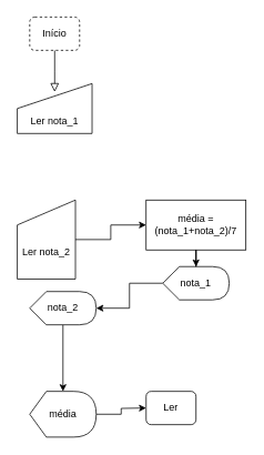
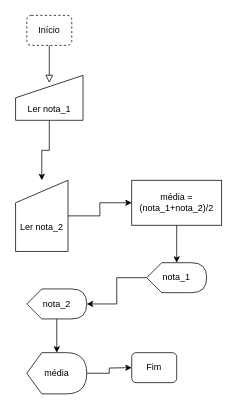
  <mxCell id="0" />
  <mxCell id="1" parent="0" />
  <mxCell id="2" value="" style="rounded=0;html=1;jettySize=auto;orthogonalLoop=1;fontSize=11;endArrow=block;endFill=0;endSize=8;strokeWidth=1;shadow=0;labelBackgroundColor=none;edgeStyle=orthogonalEdgeStyle;" parent="1" source="3" edge="1"><mxGeometry relative="1" as="geometry"><mxPoint x="65" y="110" as="targetPoint" /></mxGeometry></mxCell>
  <mxCell id="3" value="Início" style="rounded=1;whiteSpace=wrap;html=1;fontSize=12;glass=0;strokeWidth=1;shadow=0;dashed=1;" parent="1" vertex="1"><mxGeometry x="35" y="20" width="60" height="40" as="geometry" /></mxCell>
+ <mxCell id="4" value="" style="edgeStyle=orthogonalEdgeStyle;rounded=0;orthogonalLoop=1;jettySize=auto;html=1;" edge="1" parent="1" source="5" target="7"><mxGeometry relative="1" as="geometry" /></mxCell>
  <mxCell id="5" value="&lt;div&gt;&lt;br&gt;&lt;/div&gt;&lt;div&gt;&lt;br&gt;&lt;/div&gt;Ler nota_1" style="shape=manualInput;whiteSpace=wrap;html=1;" vertex="1" parent="1"><mxGeometry x="20" y="100" width="90" height="60" as="geometry" /></mxCell>
  <mxCell id="6" value="" style="edgeStyle=orthogonalEdgeStyle;rounded=0;orthogonalLoop=1;jettySize=auto;html=1;" edge="1" parent="1" source="7" target="8"><mxGeometry relative="1" as="geometry" /></mxCell>
  <mxCell id="7" value="&lt;div&gt;&lt;br&gt;&lt;/div&gt;&lt;div&gt;&lt;br&gt;&lt;/div&gt;Ler nota_2" style="shape=manualInput;whiteSpace=wrap;html=1;" vertex="1" parent="1"><mxGeometry x="20" y="240" width="70" height="95" as="geometry" /></mxCell>
- <mxCell id="8" value="média = (nota_1+nota_2)/7" style="whiteSpace=wrap;html=1;" vertex="1" parent="1"><mxGeometry x="175" y="240" width="120" height="60" as="geometry" /></mxCell>
+ <mxCell id="8" value="média = (nota_1+nota_2)/2" style="whiteSpace=wrap;html=1;" vertex="1" parent="1"><mxGeometry x="175" y="240" width="120" height="60" as="geometry" /></mxCell>
  <mxCell id="9" value="" style="edgeStyle=orthogonalEdgeStyle;rounded=0;orthogonalLoop=1;jettySize=auto;html=1;" edge="1" parent="1" source="10" target="13"><mxGeometry relative="1" as="geometry" /></mxCell>
- <mxCell id="10" value="nota_1" style="shape=display;whiteSpace=wrap;html=1;" vertex="1" parent="1"><mxGeometry x="195" y="320" width="80" height="40" as="geometry" /></mxCell>
+ <mxCell id="10" value="nota_1" style="shape=display;whiteSpace=wrap;html=1;" vertex="1" parent="1"><mxGeometry x="195" y="350" width="80" height="40" as="geometry" /></mxCell>
  <mxCell id="11" style="edgeStyle=orthogonalEdgeStyle;rounded=0;orthogonalLoop=1;jettySize=auto;html=1;entryX=0;entryY=0;entryDx=40;entryDy=0;entryPerimeter=0;" edge="1" parent="1" source="8" target="10"><mxGeometry relative="1" as="geometry" /></mxCell>
  <mxCell id="12" value="" style="edgeStyle=orthogonalEdgeStyle;rounded=0;orthogonalLoop=1;jettySize=auto;html=1;" edge="1" parent="1" source="13" target="15"><mxGeometry relative="1" as="geometry" /></mxCell>
- <mxCell id="13" value="nota_2" style="shape=display;whiteSpace=wrap;html=1;" vertex="1" parent="1"><mxGeometry x="35" y="350" width="80" height="40" as="geometry" /></mxCell>
+ <mxCell id="13" value="nota_2" style="shape=display;whiteSpace=wrap;html=1;" vertex="1" parent="1"><mxGeometry x="35" y="385" width="80" height="40" as="geometry" /></mxCell>
  <mxCell id="14" value="" style="edgeStyle=orthogonalEdgeStyle;rounded=0;orthogonalLoop=1;jettySize=auto;html=1;" edge="1" parent="1" source="15"><mxGeometry relative="1" as="geometry"><mxPoint x="175" y="490" as="targetPoint" /></mxGeometry></mxCell>
  <mxCell id="15" value="média" style="shape=display;whiteSpace=wrap;html=1;" vertex="1" parent="1"><mxGeometry x="35" y="470" width="80" height="55" as="geometry" /></mxCell>
- <mxCell id="16" value="Ler" style="rounded=1;whiteSpace=wrap;html=1;fontSize=12;glass=0;strokeWidth=1;shadow=0;" vertex="1" parent="1"><mxGeometry x="175" y="470" width="60" height="40" as="geometry" /></mxCell>
+ <mxCell id="16" value="Fim" style="rounded=1;whiteSpace=wrap;html=1;fontSize=12;glass=0;strokeWidth=1;shadow=0;" vertex="1" parent="1"><mxGeometry x="175" y="470" width="60" height="40" as="geometry" /></mxCell>
